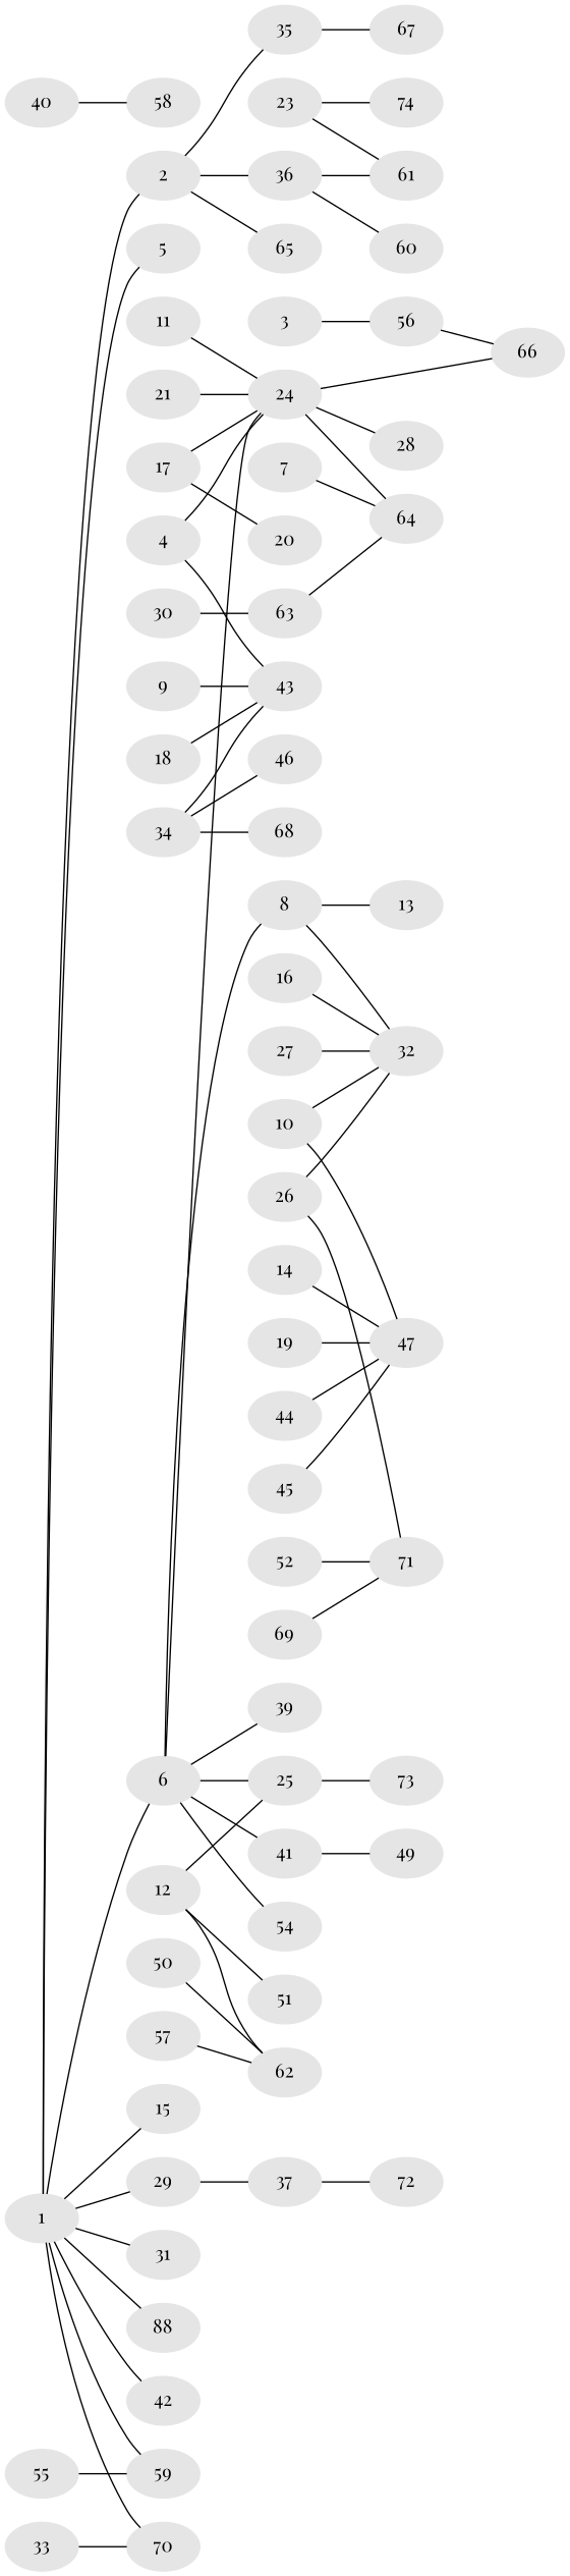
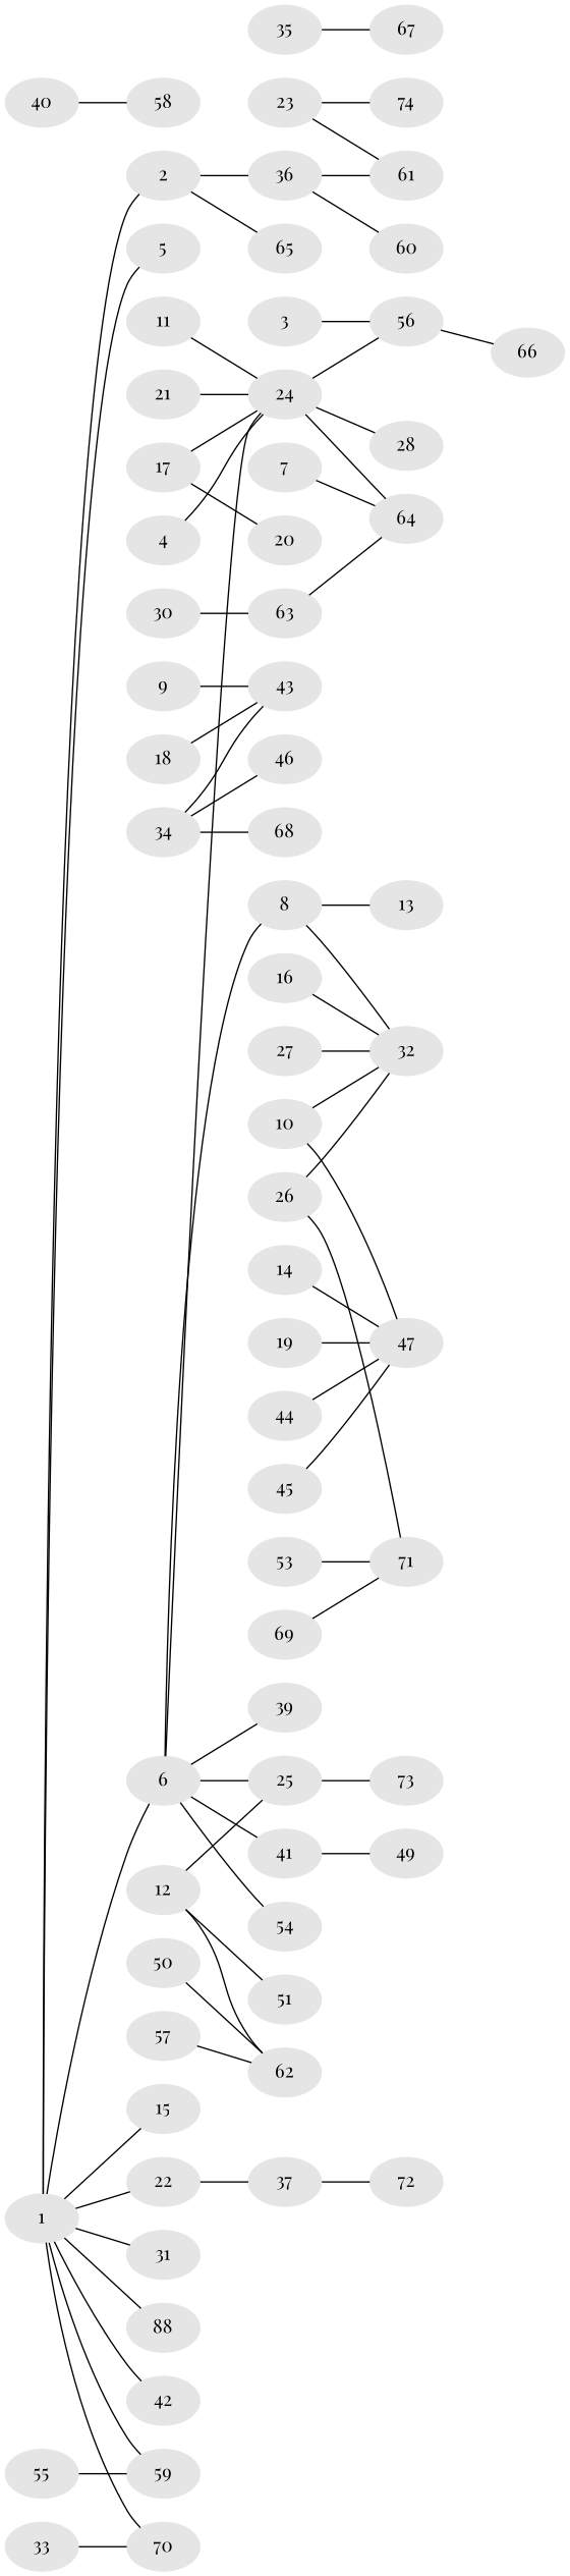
  graph {
    fontname="Playfair Display"
    rankdir=LR
    node [color=gray90 fontname="Playfair Display" style=filled]
    edge [fontname="Playfair Display" weight=1.0]
    1
    2
    5
    6
    15
-   22 [label=29]
+   22
    31
    n8 [label=88]
    42
    59
    70
    35
    36
    65
    24
    8
    25
    39
    41
    54
    37
    67
    61
    60
    3
    56
    66
    4
    43
    64
    28
    13
    32
    73
    49
    7
    9
    10
    47
    11
    12
    51
    62
    14
    16
    17
    20
    18
    19
    21
    72
    23
    74
    40
    58
    26
    71
    27
    30
    63
    33
    34
    46
    68
    44
    45
    50
-   52
+   52 [label=53]
    55
    57
    69
    1 -- 2
    1 -- 5
    1 -- 6
    1 -- 15
    1 -- 22
    1 -- 31
    1 -- n8
    1 -- 42
    1 -- 59
    1 -- 70
-   2 -- 35
    2 -- 36
    2 -- 65
    6 -- 24
    6 -- 8
    6 -- 25
    6 -- 39
    6 -- 41
    6 -- 54
    22 -- 37
    35 -- 67
    36 -- 61
    36 -- 60
-   24 -- 66
+   24 -- 56
    24 -- 64
    24 -- 28
    8 -- 13
    8 -- 32
    25 -- 73
    41 -- 49
    37 -- 72
    3 -- 56
    56 -- 66
    4 -- 24
-   4 -- 43
    7 -- 64
    9 -- 43
    10 -- 32
    10 -- 47
    11 -- 24
    12 -- 25
    12 -- 51
    12 -- 62
    14 -- 47
    16 -- 32
    17 -- 24
    17 -- 20
    18 -- 43
    19 -- 47
    21 -- 24
    23 -- 61
    23 -- 74
    40 -- 58
    26 -- 32
    26 -- 71
    27 -- 32
    30 -- 63
    63 -- 64
    33 -- 70
    34 -- 43
    34 -- 46
    34 -- 68
    44 -- 47
    45 -- 47
    50 -- 62
    52 -- 71
    55 -- 59
    57 -- 62
    69 -- 71
  }
